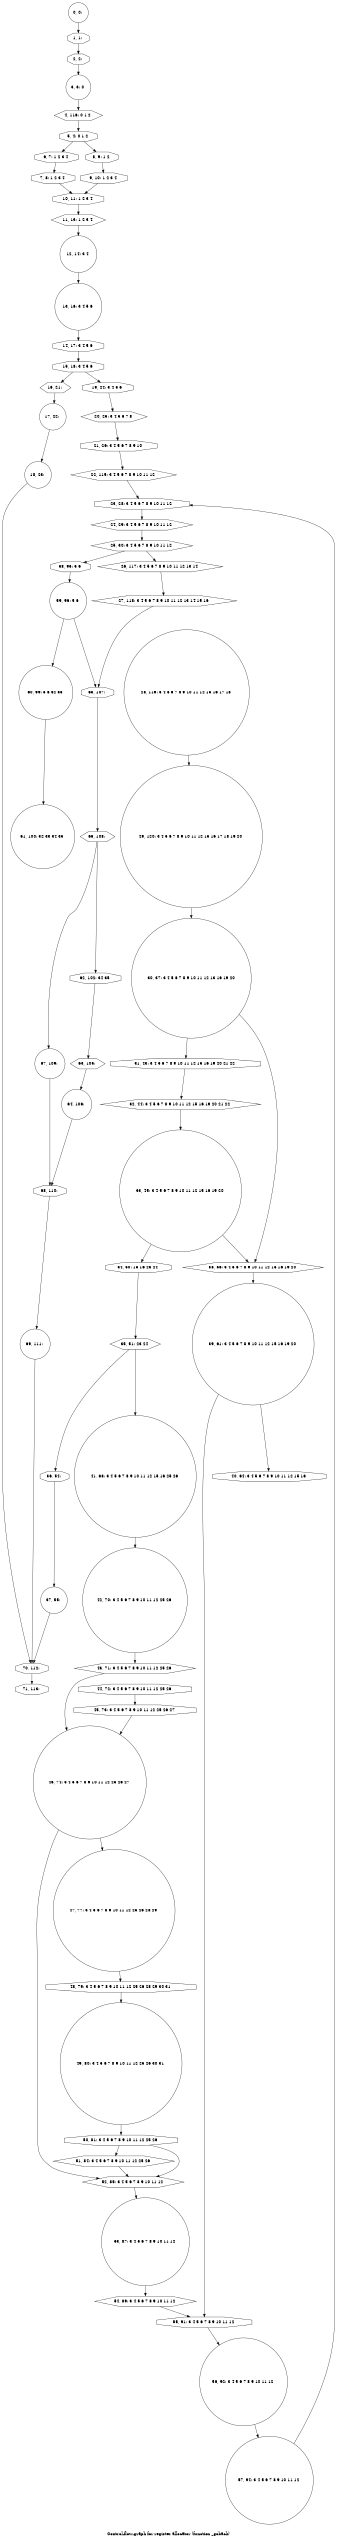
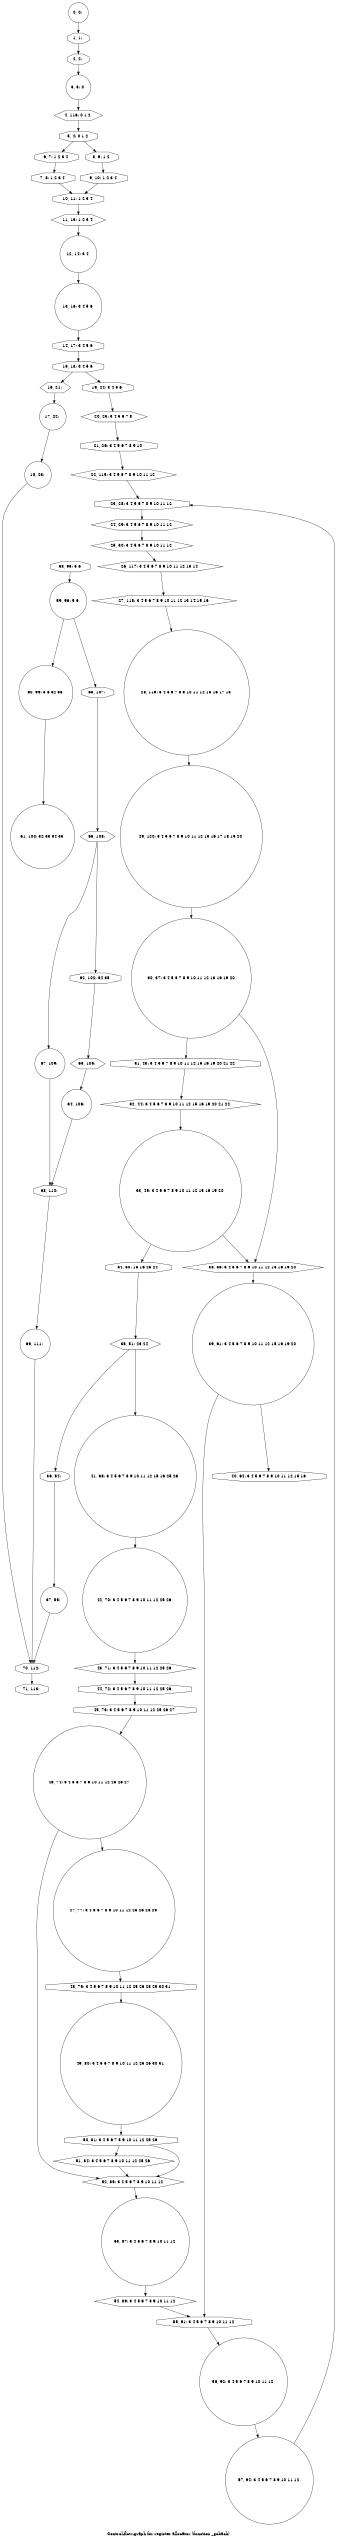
  digraph {
    label="Control-flow-graph for register allocator (function _goback)"
    node [shape=octagon]
    n1 [label="0, 0: " shape=circle]
    n2 [label="1, 1: "]
    n3 [label="2, 2: "]
    n4 [label="3, 3: 0 " shape=circle]
    n5 [label="4, 116: 0 1 2 " shape=hexagon]
    n6 [label="5, 4: 0 1 2 "]
    n7 [label="6, 7: 1 2 3 4 "]
    n8 [label="8, 9: 1 2 "]
    n9 [label="7, 8: 1 2 3 4 "]
    n10 [label="9, 10: 1 2 3 4 "]
    n11 [label="10, 11: 1 2 3 4 "]
    n12 [label="11, 13: 1 2 3 4 " shape=hexagon]
    n13 [label="12, 14: 3 4 " shape=circle]
    n14 [label="13, 16: 3 4 5 6 " shape=circle]
    n15 [label="14, 17: 3 4 5 6 "]
    n16 [label="15, 18: 3 4 5 6 "]
    n17 [label="16, 21: " shape=hexagon]
    n18 [label="19, 24: 3 4 5 6 "]
    n19 [label="17, 22: " shape=circle]
    n20 [label="20, 25: 3 4 5 6 7 8 " shape=hexagon]
    n21 [label="18, 23: " shape=circle]
    n22 [label="70, 112: "]
    n23 [label="71, 113: "]
    n24 [label="21, 26: 3 4 5 6 7 8 9 10 "]
    n25 [label="22, 115: 3 4 5 6 7 8 9 10 11 12 " shape=hexagon]
    n26 [label="23, 28: 3 4 5 6 7 8 9 10 11 12 "]
    n27 [label="24, 29: 3 4 5 6 7 8 9 10 11 12 " shape=hexagon]
    n28 [label="25, 30: 3 4 5 6 7 8 9 10 11 12 " shape=hexagon]
    n29 [label="26, 117: 3 4 5 6 7 8 9 10 11 12 13 14 " shape=hexagon]
    n30 [label="58, 95: 5 6 "]
    n31 [label="27, 118: 3 4 5 6 7 8 9 10 11 12 13 14 15 16 " shape=hexagon]
    n32 [label="59, 96: 5 6 " shape=circle]
    n33 [label="28, 119: 3 4 5 6 7 8 9 10 11 12 15 16 17 18 " shape=circle]
    n34 [label="29, 120: 3 4 5 6 7 8 9 10 11 12 15 16 17 18 19 20 " shape=circle]
    n35 [label="30, 37: 3 4 5 6 7 8 9 10 11 12 13 16 19 20" shape=circle]
    n36 [label="31, 43: 3 4 5 6 7 8 9 10 11 12 15 16 19 20 21 22 "]
    n37 [label="38, 56: 3 4 5 6 7 8 9 10 11 12 15 16 19 20 " shape=hexagon]
    n38 [label="32, 44: 3 4 5 6 7 8 9 10 11 12 15 16 19 20 21 22 " shape=hexagon]
    n39 [label="39, 61: 3 4 5 6 7 8 9 10 11 12 15 16 19 20 " shape=circle]
    n40 [label="33, 45: 3 4 5 6 7 8 9 10 11 12 15 16 19 20 " shape=circle]
    n41 [label="34, 50: 15 16 23 24 "]
    n42 [label="35, 51: 23 24 " shape=hexagon]
    n43 [label="36, 54: "]
    n44 [label="41, 68: 3 4 5 6 7 8 9 10 11 12 15 16 25 26 " shape=circle]
    n45 [label="37, 55: " shape=circle]
    n46 [label="40, 64: 3 4 5 6 7 8 9 10 11 12 15 16 "]
    n47 [label="55, 91: 3 4 5 6 7 8 9 10 11 12 "]
    n48 [label="56, 92: 3 4 5 6 7 8 9 10 11 12 " shape=circle]
    n49 [label="42, 70: 3 4 5 6 7 8 9 10 11 12 25 26 " shape=circle]
    n50 [label="43, 71: 3 4 5 6 7 8 9 10 11 12 25 26 " shape=hexagon]
    n51 [label="44, 72: 3 4 5 6 7 8 9 10 11 12 25 26 "]
    n52 [label="45, 73: 3 4 5 6 7 8 9 10 11 12 25 26 27 "]
    n53 [label="46, 74: 3 4 5 6 7 8 9 10 11 12 25 26 27 " shape=circle]
    n54 [label="47, 77: 3 4 5 6 7 8 9 10 11 12 25 26 28 29 " shape=circle]
    n55 [label="52, 85: 3 4 5 6 7 8 9 10 11 12 " shape=hexagon]
    n56 [label="48, 79: 3 4 5 6 7 8 9 10 11 12 25 26 28 29 30 31 "]
    n57 [label="53, 87: 3 4 5 6 7 8 9 10 11 12 " shape=circle]
    n58 [label="49, 80: 3 4 5 6 7 8 9 10 11 12 25 26 30 31 " shape=circle]
    n59 [label="50, 81: 3 4 5 6 7 8 9 10 11 12 25 26 "]
    n60 [label="51, 84: 3 4 5 6 7 8 9 10 11 12 25 26 " shape=hexagon]
    n61 [label="54, 89: 3 4 5 6 7 8 9 10 11 12 " shape=hexagon]
    n62 [label="57, 94: 3 4 5 6 7 8 9 10 11 12 " shape=circle]
    n63 [label="60, 99: 5 6 32 33 " shape=circle]
    n64 [label="65, 107: "]
    n65 [label="61, 100: 32 33 34 35 " shape=circle]
    n66 [label="66, 108: " shape=hexagon]
    n67 [label="62, 102: 34 35 "]
    n68 [label="63, 105: " shape=hexagon]
    n69 [label="64, 106: " shape=circle]
    n70 [label="68, 110: "]
    n71 [label="69, 111: " shape=circle]
    n72 [label="67, 109: " shape=circle]
    n1 -> n2
    n2 -> n3
    n3 -> n4
    n4 -> n5
    n5 -> n6
    n6 -> n7
    n6 -> n8
    n7 -> n9
    n8 -> n10
    n9 -> n11
    n10 -> n11
    n11 -> n12
    n12 -> n13
    n13 -> n14
    n14 -> n15
    n15 -> n16
    n16 -> n17
    n16 -> n18
    n17 -> n19
    n18 -> n20
    n19 -> n21
    n20 -> n24
    n21 -> n22
    n22 -> n23
    n24 -> n25
    n25 -> n26
    n26 -> n27
    n27 -> n28
    n28 -> n29
-   n28 -> n30
    n29 -> n31
    n30 -> n32
-   n31 -> n64
+   n31 -> n33
    n32 -> n63
    n32 -> n64
    n33 -> n34
    n34 -> n35
    n35 -> n36
    n35 -> n37
    n36 -> n38
    n37 -> n39
    n38 -> n40
    n39 -> n46
    n39 -> n47
    n40 -> n37
    n40 -> n41
    n41 -> n42
    n42 -> n43
    n42 -> n44
    n43 -> n45
    n44 -> n49
    n45 -> n22
    n47 -> n48
    n48 -> n62
    n49 -> n50
-   n50 -> n53
+   n50 -> n51
    n51 -> n52
    n52 -> n53
    n53 -> n54
    n53 -> n55
    n54 -> n56
    n55 -> n57
    n56 -> n58
    n57 -> n61
    n58 -> n59
    n59 -> n55
    n59 -> n60
    n60 -> n55
    n61 -> n47
    n62 -> n26
    n63 -> n65
    n64 -> n66
    n66 -> n67
    n66 -> n72
    n67 -> n68
    n68 -> n69
    n69 -> n70
    n70 -> n71
    n71 -> n22
    n72 -> n70
  }
